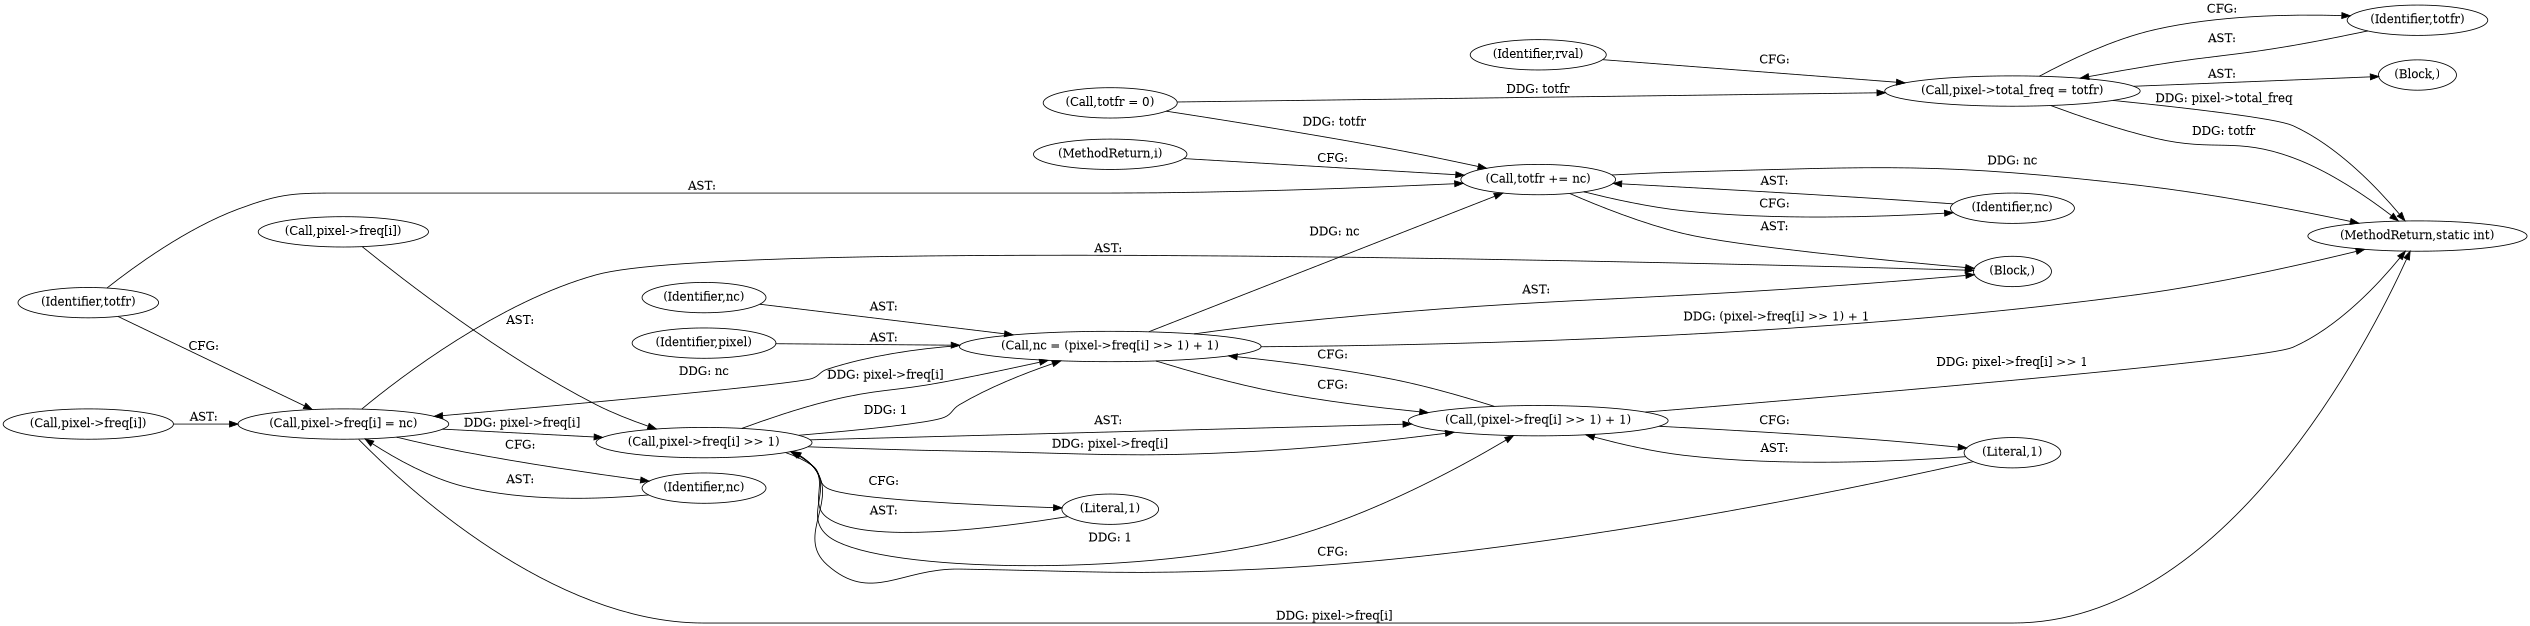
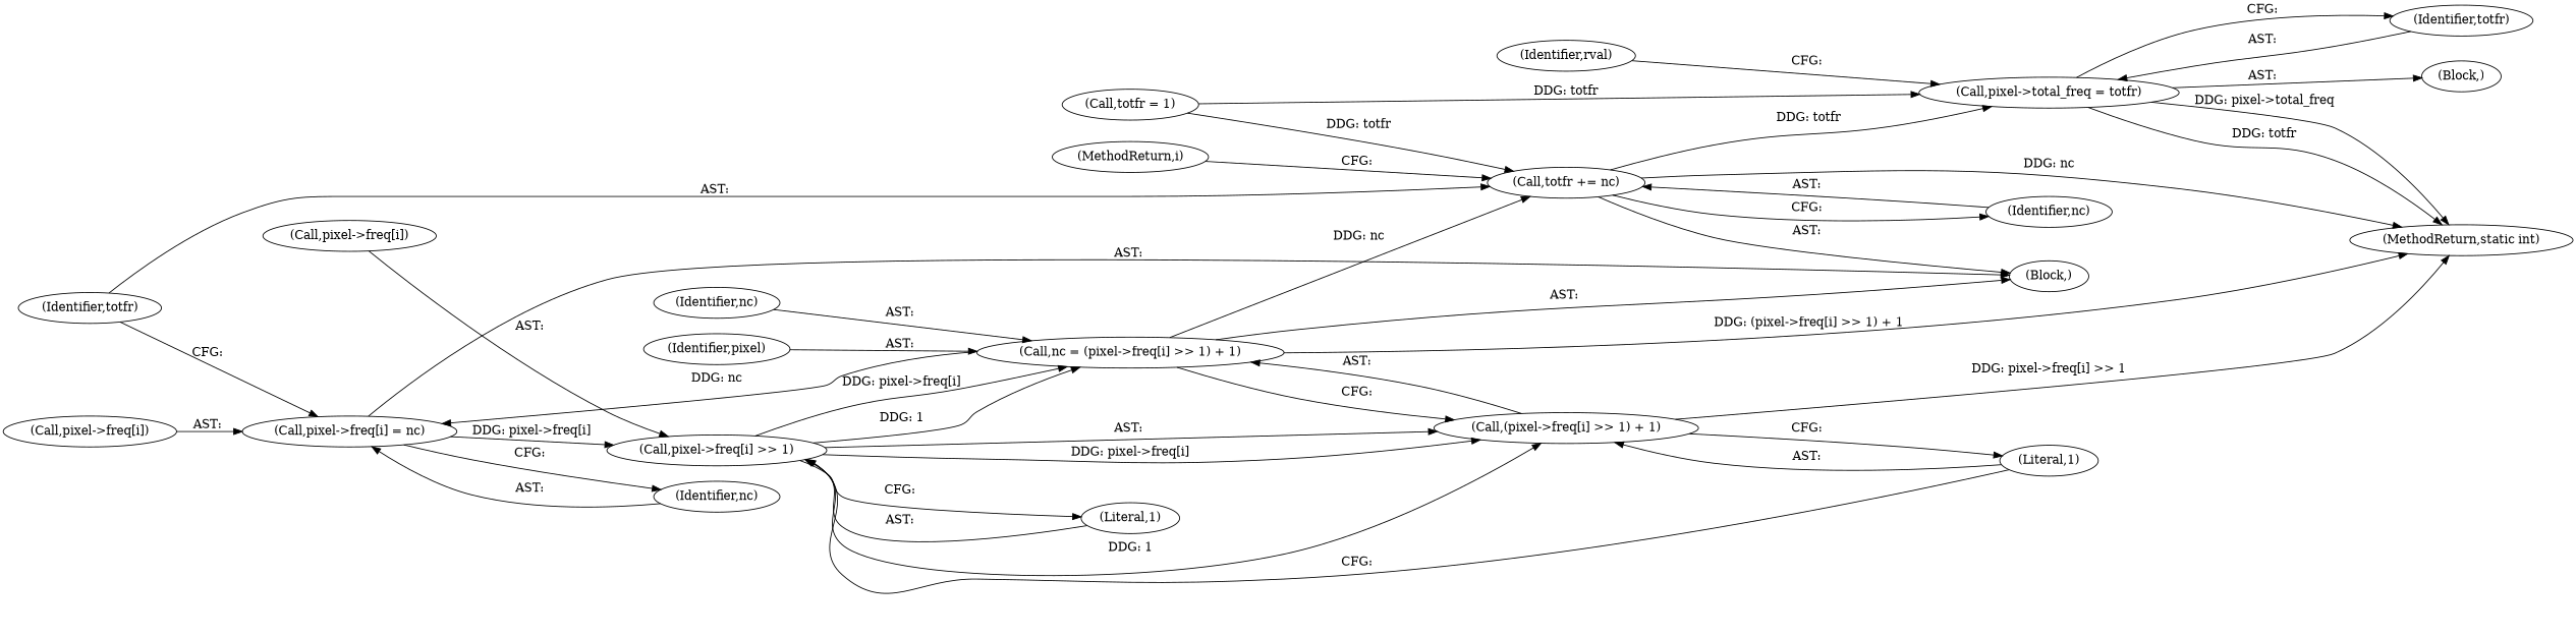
  digraph {
    rankdir=LR
    n1 [label="(Call,pixel->freq[i] = nc)"]
    n2 [label="(Call,pixel->freq[i] >> 1)"]
    n3 [label="(MethodReturn,static int)"]
    n4 [label="(Identifier,nc)"]
    n5 [label="(Block,)"]
    n6 [label="(Call,nc = (pixel->freq[i] >> 1) + 1)"]
    n7 [label="(Call,(pixel->freq[i] >> 1) + 1)"]
    n8 [label="(Literal,1)"]
    n9 [label="(Call,totfr += nc)"]
    n10 [label="(Call,pixel->total_freq = totfr)"]
    n11 [label="(Identifier,nc)"]
    n12 [label="(Literal,1)"]
    n13 [label="(Identifier,totfr)"]
    n14 [label="(Block,)"]
    n15 [label="(MethodReturn,i)"]
    n16 [label="(Identifier,nc)"]
-   n17 [label="(Call,totfr = 0)"]
+   n17 [label="(Call,totfr = 1)"]
    n18 [label="(Identifier,pixel)"]
    n19 [label="(Call,pixel->freq[i])"]
    n20 [label="(Identifier,rval)"]
    n21 [label="(Call,pixel->freq[i])"]
    n22 [label="(Identifier,totfr)"]
    n1 -> n2 [label="DDG: pixel->freq[i]"]
-   n1 -> n3 [label="DDG: pixel->freq[i]"]
    n1 -> n4 [label="CFG: "]
    n1 -> n5 [label="AST: "]
    n2 -> n6 [label="DDG: pixel->freq[i]"]
    n2 -> n6 [label="DDG: 1"]
    n2 -> n7 [label="AST: "]
    n2 -> n7 [label="DDG: pixel->freq[i]"]
    n2 -> n7 [label="DDG: 1"]
    n2 -> n8 [label="CFG: "]
    n4 -> n1 [label="AST: "]
    n6 -> n1 [label="DDG: nc"]
    n6 -> n3 [label="DDG: (pixel->freq[i] >> 1) + 1"]
    n6 -> n5 [label="AST: "]
    n6 -> n7 [label="CFG: "]
    n6 -> n9 [label="DDG: nc"]
    n7 -> n3 [label="DDG: pixel->freq[i] >> 1"]
-   n7 -> n6 [label="CFG: "]
+   n7 -> n6 [label="AST: "]
    n7 -> n12 [label="CFG: "]
    n8 -> n2 [label="AST: "]
    n9 -> n3 [label="DDG: nc"]
    n9 -> n5 [label="AST: "]
+   n9 -> n10 [label="DDG: totfr"]
    n9 -> n11 [label="CFG: "]
    n10 -> n3 [label="DDG: totfr"]
    n10 -> n3 [label="DDG: pixel->total_freq"]
    n10 -> n13 [label="CFG: "]
    n10 -> n14 [label="AST: "]
    n11 -> n9 [label="AST: "]
    n12 -> n2 [label="CFG: "]
    n12 -> n7 [label="AST: "]
    n13 -> n10 [label="AST: "]
    n15 -> n9 [label="CFG: "]
    n16 -> n6 [label="AST: "]
    n17 -> n9 [label="DDG: totfr"]
    n17 -> n10 [label="DDG: totfr"]
    n18 -> n6 [label="AST: "]
    n19 -> n1 [label="AST: "]
    n20 -> n10 [label="CFG: "]
    n21 -> n2 [label="AST: "]
    n22 -> n1 [label="CFG: "]
    n22 -> n9 [label="AST: "]
  }
